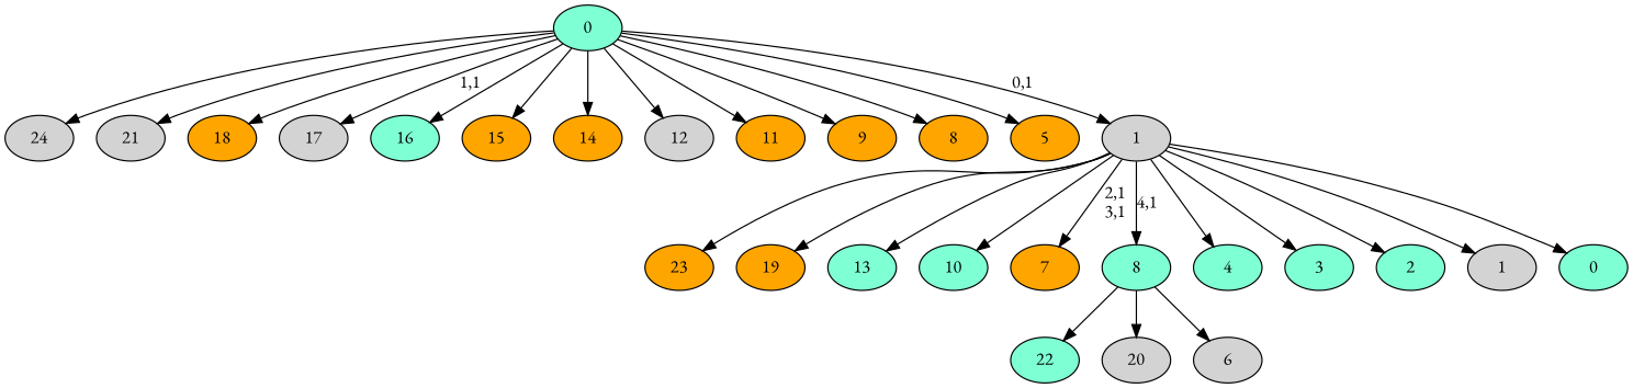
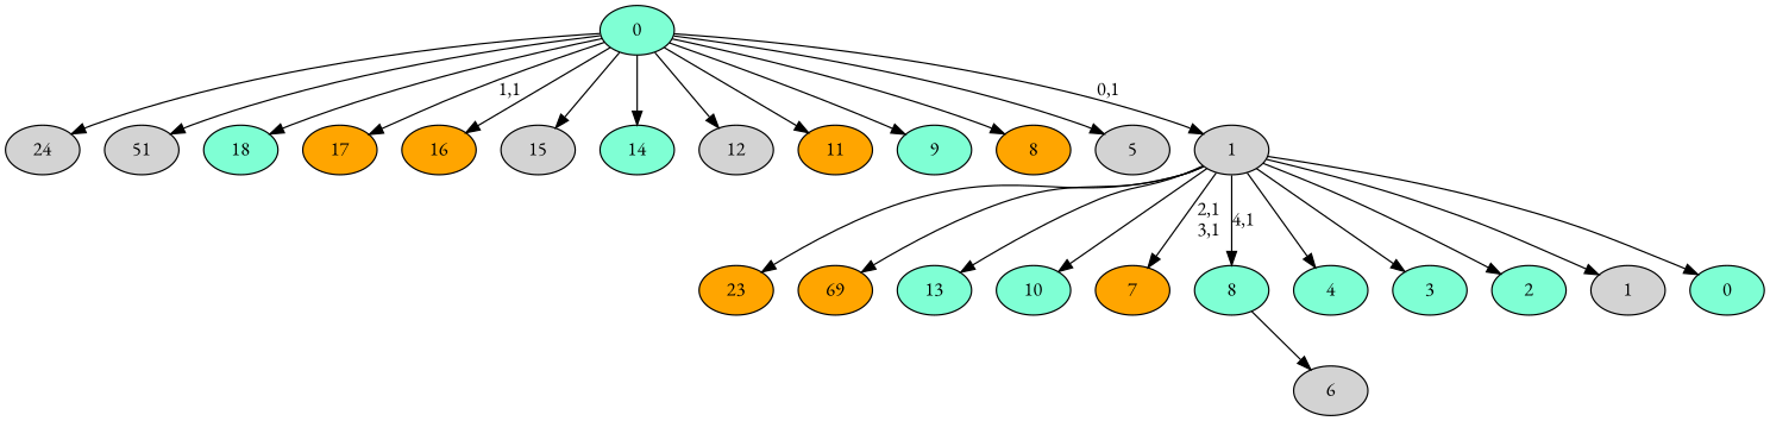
  digraph {
    fontname="EB Garamond"
    node [fillcolor=aquamarine fontname="EB Garamond" style=filled]
    edge [fontname="EB Garamond"]
    n1 [fillcolor=lightgrey label=24]
    n2 [fillcolor=orange label=23]
-   n3 [label=22]
-   n4 [fillcolor=lightgrey label=21]
-   n5 [fillcolor=lightgrey label=20]
-   n6 [fillcolor=orange label=19]
-   n7 [fillcolor=orange label=18]
-   n8 [fillcolor=lightgrey label=17]
-   n9 [label=16]
-   n10 [fillcolor=orange label=15]
-   n11 [fillcolor=orange label=14]
+   n4 [fillcolor=lightgrey label=51]
+   n6 [fillcolor=orange label=69]
+   n7 [label=18]
+   n8 [fillcolor=orange label=17]
+   n9 [fillcolor=orange label=16]
+   n10 [fillcolor=lightgrey label=15]
+   n11 [label=14]
    n12 [label=13]
    n13 [fillcolor=lightgrey label=12]
    n14 [fillcolor=orange label=11]
    n15 [label=10]
-   n16 [fillcolor=orange label=9]
+   n16 [label=9]
    n17 [fillcolor=orange label=8]
    n18 [fillcolor=orange label=7]
    n19 [fillcolor=lightgrey label=6]
    8
-   n21 [fillcolor=orange label=5]
+   n21 [fillcolor=lightgrey label=5]
    n22 [label=4]
    n23 [label=3]
    n24 [label=2]
    n25 [fillcolor=lightgrey label=1]
    n26 [label=0]
    1 [fillcolor=lightgrey]
    0
-   8 -> n3
-   8 -> n5
    8 -> n19
    1 -> n2
    1 -> n6
    1 -> n12
    1 -> n15
    1 -> n18 [label="2,1\n3,1"]
    1 -> 8 [label="4,1"]
    1 -> n22
    1 -> n23
    1 -> n24
    1 -> n25
    1 -> n26
    0 -> n1
    0 -> n4
    0 -> n7
    0 -> n8 [label="1,1"]
    0 -> n9
    0 -> n10
    0 -> n11
    0 -> n13
    0 -> n14
    0 -> n16
    0 -> n17
    0 -> n21
    0 -> 1 [label="0,1"]
  }
